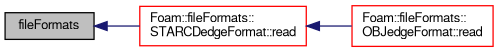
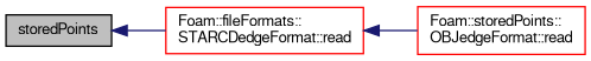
  digraph {
    rankdir=LR
    node [color=red fontname=FreeSans fontsize=10 shape=record]
    edge [color=midnightblue dir=back fontname=FreeSans fontsize=10 labelfontname=FreeSans labelfontsize=10 style=solid]
-   n1 [color=black fillcolor=grey75 fontcolor=black height=0.2 label=fileFormats style=filled width=0.4]
+   n1 [color=black fillcolor=grey75 fontcolor=black height=0.2 label=storedPoints style=filled width=0.4]
    n2 [height=0.2 label="Foam::fileFormats::\lSTARCDedgeFormat::read" width=0.4]
-   n3 [height=0.2 label="Foam::fileFormats::\lOBJedgeFormat::read" width=0.4]
+   n3 [height=0.2 label="Foam::storedPoints::\lOBJedgeFormat::read" width=0.4]
    n1 -> n2
    n2 -> n3
  }
